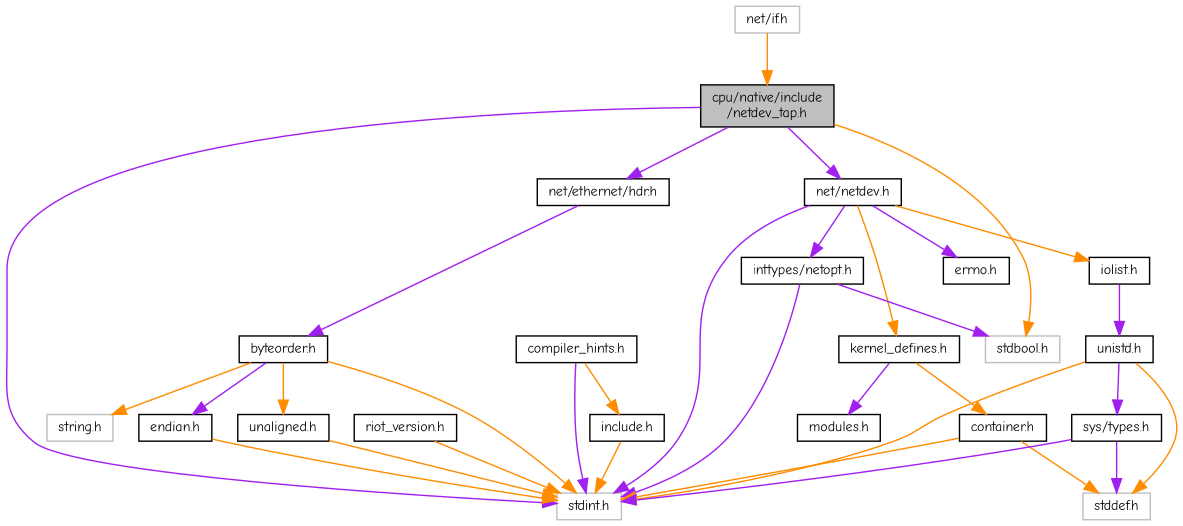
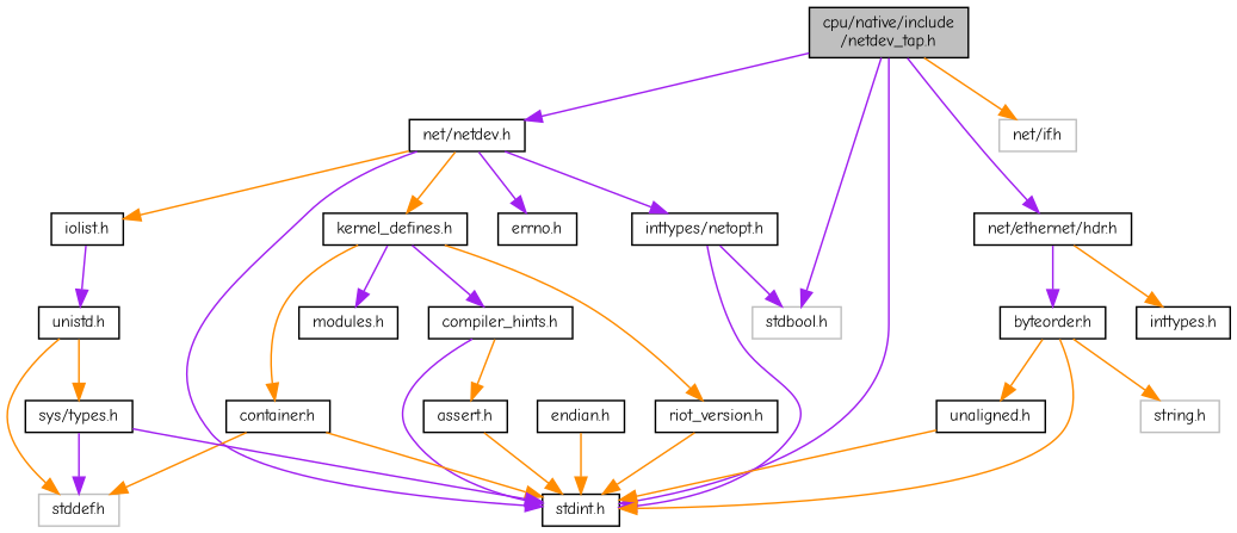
  digraph {
    fontname="Comic Neue"
    node [color=black fillcolor=white fontname="Comic Neue" fontsize=10 shape=record style=filled]
    edge [color=darkorange fontname="Comic Neue" fontsize=10 labelfontname=Helvetica labelfontsize=10 style=solid]
    n1 [fillcolor=grey75 fontcolor=black height=0.2 label="cpu/native/include\l/netdev_tap.h" width=0.4]
-   n2 [color=grey75 height=0.2 label="stdint.h" width=0.4]
+   n2 [height=0.2 label="stdint.h" width=0.4]
    n3 [color=grey75 height=0.2 label="stdbool.h" width=0.4]
    n4 [height=0.2 label="net/netdev.h" width=0.4]
    n5 [height=0.2 label="net/ethernet/hdr.h" width=0.4]
    n6 [color=grey75 height=0.2 label="net/if.h" width=0.4]
    n7 [height=0.2 label="errno.h" width=0.4]
    n8 [height=0.2 label="iolist.h" width=0.4]
    n9 [height=0.2 label="inttypes/netopt.h" width=0.4]
    n10 [height=0.2 label="kernel_defines.h" width=0.4]
+   n11 [height=0.2 label="inttypes.h" width=0.4]
    n12 [height=0.2 label="byteorder.h" width=0.4]
    n13 [height=0.2 label="unistd.h" width=0.4]
    n14 [height=0.2 label="modules.h" width=0.4]
    n15 [height=0.2 label="riot_version.h" width=0.4]
    n16 [height=0.2 label="compiler_hints.h" width=0.4]
    n17 [height=0.2 label="container.h" width=0.4]
    n18 [color=grey75 height=0.2 label="stddef.h" width=0.4]
    n19 [height=0.2 label="sys/types.h" width=0.4]
-   n20 [height=0.2 label="include.h" width=0.4]
+   n20 [height=0.2 label="assert.h" width=0.4]
    n21 [color=grey75 height=0.2 label="string.h" width=0.4]
    n22 [height=0.2 label="endian.h" width=0.4]
    n23 [height=0.2 label="unaligned.h" width=0.4]
    n1 -> n2 [color=purple]
-   n1 -> n3
+   n1 -> n3 [color=purple]
    n1 -> n4 [color=purple]
    n1 -> n5 [color=purple]
-   n6 -> n1
+   n1 -> n6
    n4 -> n2 [color=purple]
    n4 -> n7 [color=purple]
    n4 -> n8
    n4 -> n9 [color=purple]
    n4 -> n10
+   n5 -> n11
    n5 -> n12 [color=purple]
    n8 -> n13 [color=purple]
    n9 -> n2 [color=purple]
    n9 -> n3 [color=purple]
    n10 -> n14 [color=purple]
+   n10 -> n15
+   n10 -> n16 [color=purple]
    n10 -> n17
    n12 -> n2
    n12 -> n21
-   n12 -> n22 [color=purple]
    n12 -> n23
-   n13 -> n2
    n13 -> n18
-   n13 -> n19 [color=purple]
+   n13 -> n19
    n15 -> n2
    n16 -> n2 [color=purple]
    n16 -> n20
    n17 -> n2
    n17 -> n18
    n19 -> n2 [color=purple]
    n19 -> n18 [color=purple]
    n20 -> n2
    n22 -> n2
    n23 -> n2
  }
